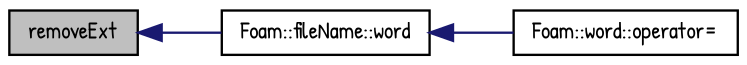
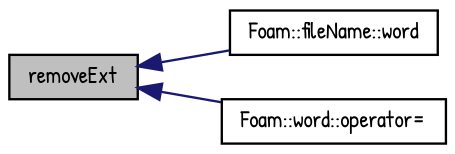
  digraph {
    fontname="Patrick Hand"
    rankdir=LR
    node [color=black fontname="Patrick Hand" fontsize=10 shape=record]
    edge [color=midnightblue dir=back fontname="Patrick Hand" fontsize=10 labelfontname=Helvetica labelfontsize=10 style=solid]
    n1 [fillcolor=grey75 fontcolor=black height=0.2 label=removeExt style=filled width=0.4]
    n2 [height=0.2 label="Foam::fileName::word" width=0.4]
    n3 [height=0.2 label="Foam::word::operator=" width=0.4]
    n1 -> n2
-   n2 -> n3
+   n1 -> n3
  }
